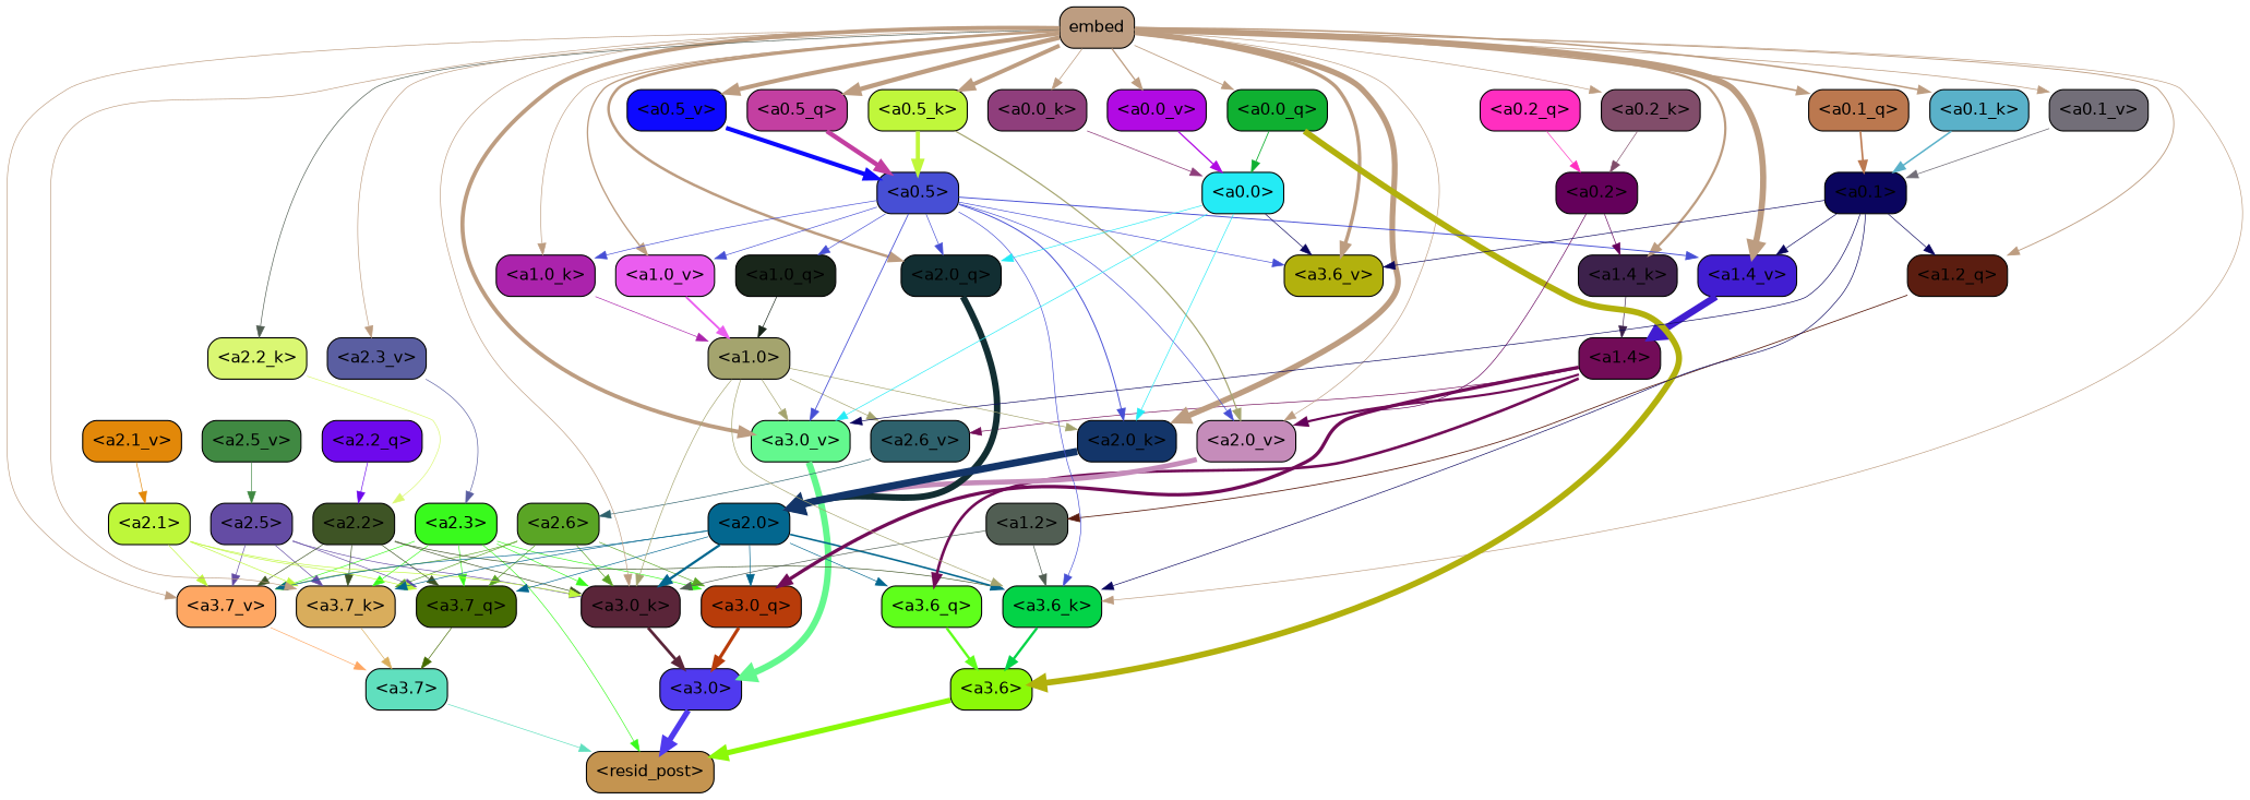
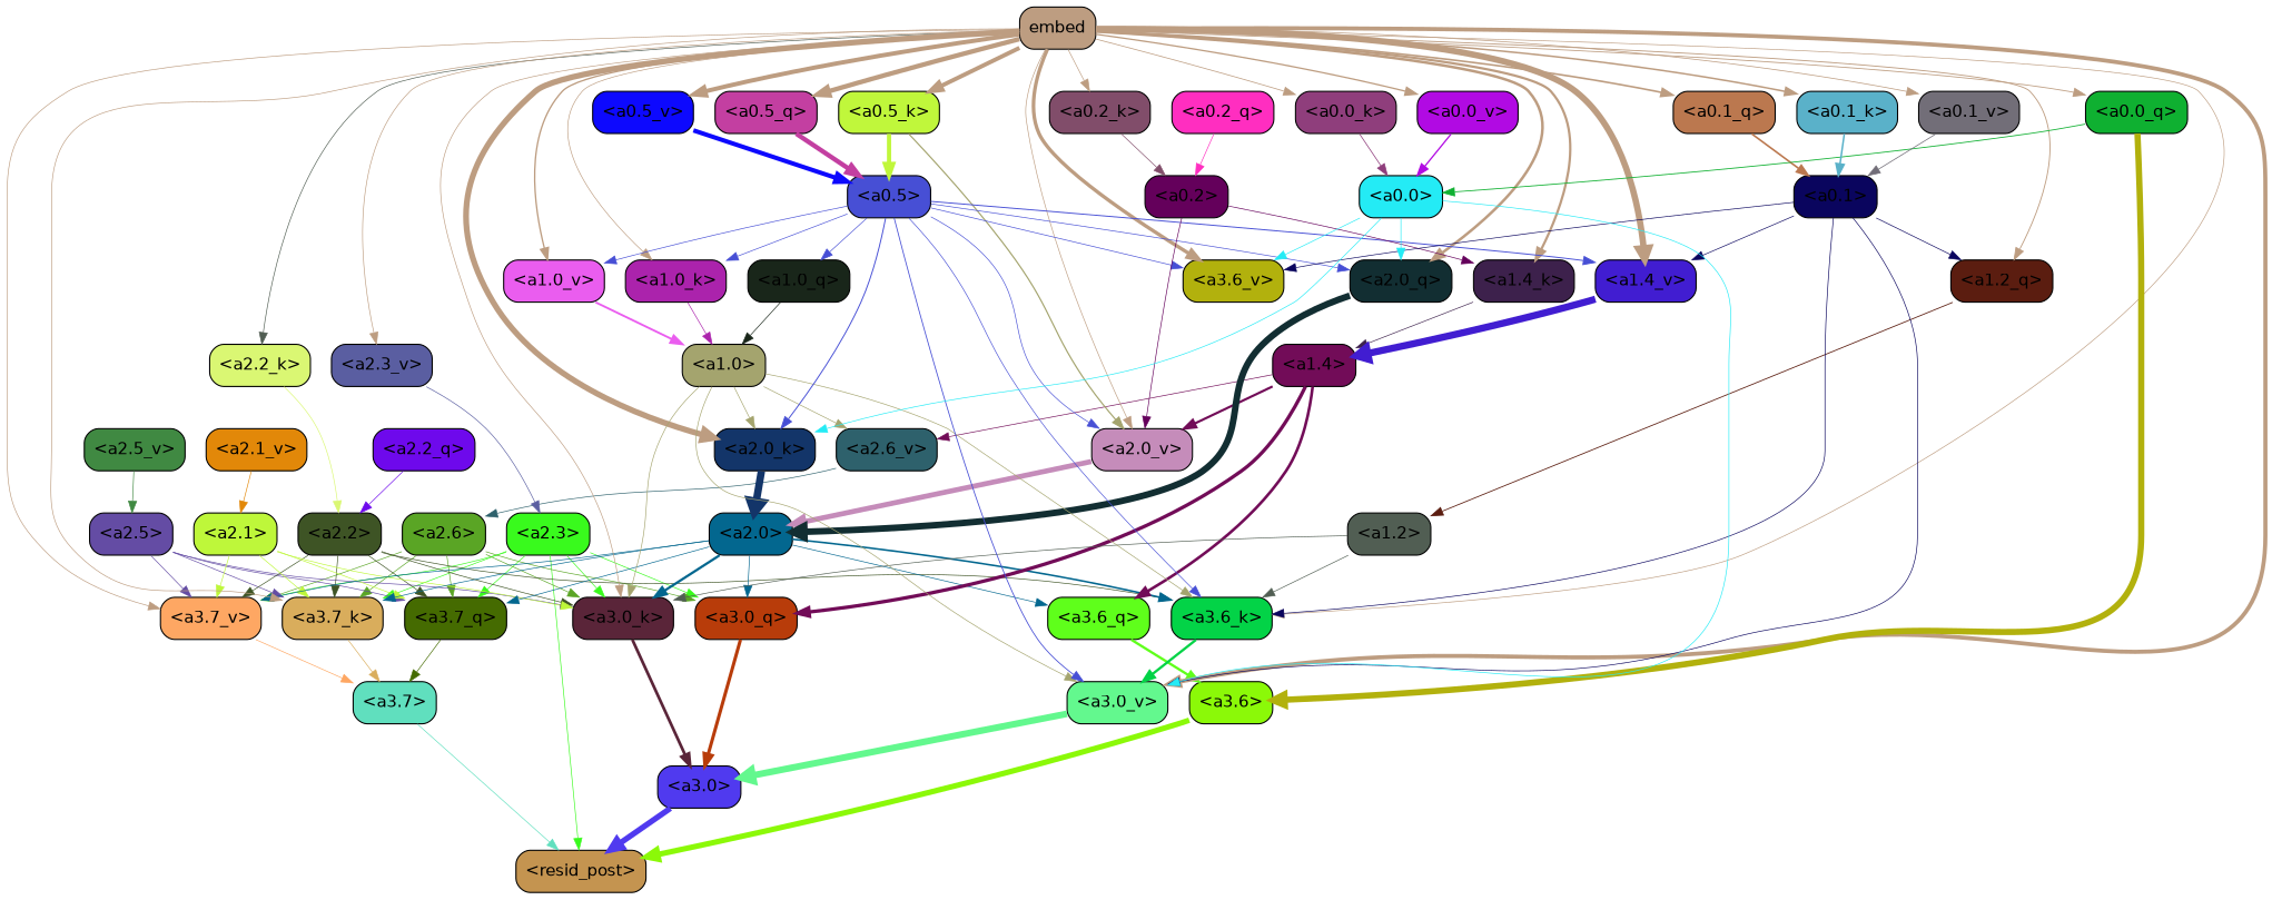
  strict digraph {
    splines=true
    node [color=black fontname=Helvetica shape=box style="filled, rounded"]
    edge [color="#bd9d81" penwidth=0.6]
    "<a3.7>" [fillcolor="#60dfbe"]
    "<resid_post>" [fillcolor="#c49450"]
    "<a3.6>" [fillcolor="#8bf908"]
    "<a3.0>" [fillcolor="#503aef"]
    "<a2.3>" [fillcolor="#39fa1d"]
    "<a3.7_q>" [fillcolor="#456b01"]
    "<a3.0_q>" [fillcolor="#b83c0a"]
    "<a3.7_k>" [fillcolor="#d9ad5c"]
    "<a3.0_k>" [fillcolor="#5a2539"]
    "<a3.7_v>" [fillcolor="#fea763"]
    "<a3.6_q>" [fillcolor="#5fff1b"]
    "<a3.6_k>" [fillcolor="#03d347"]
    "<a3.6_v>" [fillcolor="#b2b10d"]
    "<a3.0_v>" [fillcolor="#63f88e"]
    "<a2.6>" [fillcolor="#5aa525"]
    "<a2.5>" [fillcolor="#644ca4"]
    "<a2.2>" [fillcolor="#3e5425"]
    "<a2.1>" [fillcolor="#bef73a"]
    "<a2.0>" [fillcolor="#03678f"]
    "<a1.4>" [fillcolor="#720c58"]
    "<a2.6_v>" [fillcolor="#2e616c"]
    "<a2.0_v>" [fillcolor="#c58cba"]
    embed [fillcolor="#bd9d81"]
    "<a2.0_q>" [fillcolor="#122e32"]
    "<a2.2_k>" [fillcolor="#daf773"]
    "<a2.0_k>" [fillcolor="#133569"]
    "<a2.3_v>" [fillcolor="#5a5ea1"]
    "<a1.2_q>" [fillcolor="#5b1d10"]
    "<a1.4_k>" [fillcolor="#3d214c"]
    "<a1.0_k>" [fillcolor="#ab23ac"]
    "<a1.4_v>" [fillcolor="#411dd1"]
    "<a1.0_v>" [fillcolor="#ea5def"]
    "<a0.5_q>" [fillcolor="#c33fa1"]
    "<a0.1_q>" [fillcolor="#bb784f"]
    "<a0.0_q>" [fillcolor="#0fb031"]
    "<a0.5_k>" [fillcolor="#c0f73b"]
    "<a0.2_k>" [fillcolor="#814d6a"]
    "<a0.1_k>" [fillcolor="#5ab1c9"]
    "<a0.0_k>" [fillcolor="#8f3e7c"]
    "<a0.5_v>" [fillcolor="#0d09fe"]
    "<a0.1_v>" [fillcolor="#726e78"]
    "<a0.0_v>" [fillcolor="#b10ae3"]
    "<a1.2>" [fillcolor="#515e53"]
    "<a1.0>" [fillcolor="#a4a46e"]
    "<a0.5>" [fillcolor="#474fd5"]
    "<a0.2_q>" [fillcolor="#ff2ec0"]
    "<a0.2>" [fillcolor="#64005b"]
    "<a0.1>" [fillcolor="#0a055e"]
    "<a0.0>" [fillcolor="#24ebf5"]
    "<a1.0_q>" [fillcolor="#19261a"]
    "<a2.2_q>" [fillcolor="#6e09ec"]
    "<a2.5_v>" [fillcolor="#408942"]
    "<a2.1_v>" [fillcolor="#e28809"]
    "<a3.7>" -> "<resid_post>" [color="#60dfbe"]
    "<a3.6>" -> "<resid_post>" [color="#8bf908" penwidth=4.7534414529800415]
    "<a3.0>" -> "<resid_post>" [color="#503aef" penwidth=4.898576855659485]
    "<a2.3>" -> "<resid_post>" [color="#39fa1d"]
    "<a2.3>" -> "<a3.7_q>" [color="#39fa1d"]
    "<a2.3>" -> "<a3.0_q>" [color="#39fa1d"]
    "<a2.3>" -> "<a3.7_k>" [color="#39fa1d"]
    "<a2.3>" -> "<a3.0_k>" [color="#39fa1d"]
    "<a2.3>" -> "<a3.7_v>" [color="#39fa1d"]
    "<a3.7_q>" -> "<a3.7>" [color="#456b01"]
    "<a3.0_q>" -> "<a3.0>" [color="#b83c0a" penwidth=2.870753765106201]
    "<a3.7_k>" -> "<a3.7>" [color="#d9ad5c"]
    "<a3.0_k>" -> "<a3.0>" [color="#5a2539" penwidth=2.520303964614868]
    "<a3.7_v>" -> "<a3.7>" [color="#fea763"]
    "<a3.6_q>" -> "<a3.6>" [color="#5fff1b" penwidth=2.160832464694977]
-   "<a3.6_k>" -> "<a3.6>" [color="#03d347" penwidth=2.13908451795578]
+   "<a3.6_k>" -> "<a3.0_v>" [color="#03d347" penwidth=2.13908451795578]
    "<a3.0_v>" -> "<a3.0>" [color="#63f88e" penwidth=5.680712580680847]
    "<a2.6>" -> "<a3.7_q>" [color="#5aa525"]
    "<a2.6>" -> "<a3.0_q>" [color="#5aa525"]
    "<a2.6>" -> "<a3.7_k>" [color="#5aa525"]
    "<a2.6>" -> "<a3.0_k>" [color="#5aa525"]
    "<a2.6>" -> "<a3.7_v>" [color="#5aa525"]
    "<a2.5>" -> "<a3.7_q>" [color="#644ca4"]
    "<a2.5>" -> "<a3.7_k>" [color="#644ca4"]
    "<a2.5>" -> "<a3.0_k>" [color="#644ca4"]
    "<a2.5>" -> "<a3.7_v>" [color="#644ca4"]
    "<a2.2>" -> "<a3.7_q>" [color="#3e5425"]
    "<a2.2>" -> "<a3.7_k>" [color="#3e5425"]
    "<a2.2>" -> "<a3.0_k>" [color="#3e5425"]
    "<a2.2>" -> "<a3.7_v>" [color="#3e5425"]
    "<a2.2>" -> "<a3.6_k>" [color="#3e5425"]
    "<a2.1>" -> "<a3.7_q>" [color="#bef73a"]
    "<a2.1>" -> "<a3.7_k>" [color="#bef73a"]
    "<a2.1>" -> "<a3.0_k>" [color="#bef73a"]
    "<a2.1>" -> "<a3.7_v>" [color="#bef73a"]
    "<a2.0>" -> "<a3.7_q>" [color="#03678f"]
    "<a2.0>" -> "<a3.0_q>" [color="#03678f"]
    "<a2.0>" -> "<a3.7_k>" [color="#03678f"]
    "<a2.0>" -> "<a3.0_k>" [color="#03678f" penwidth=2.095262974500656]
    "<a2.0>" -> "<a3.7_v>" [color="#03678f"]
    "<a2.0>" -> "<a3.6_q>" [color="#03678f"]
    "<a2.0>" -> "<a3.6_k>" [color="#03678f" penwidth=1.4807794839143753]
    "<a1.4>" -> "<a3.0_q>" [color="#720c58" penwidth=3.0341034531593323]
    "<a1.4>" -> "<a3.6_q>" [color="#720c58" penwidth=2.425799250602722]
    "<a1.4>" -> "<a2.6_v>" [color="#720c58"]
    "<a1.4>" -> "<a2.0_v>" [color="#720c58" penwidth=2.007302835583687]
    "<a2.6_v>" -> "<a2.6>" [color="#2e616c"]
    "<a2.0_v>" -> "<a2.0>" [color="#c58cba" penwidth=4.422677040100098]
    embed -> "<a3.7_k>"
    embed -> "<a3.0_k>"
    embed -> "<a3.7_v>"
    embed -> "<a3.6_k>"
    embed -> "<a3.6_v>" [penwidth=3.067279100418091]
    embed -> "<a3.0_v>" [penwidth=3.5202720761299133]
    embed -> "<a2.0_v>"
    embed -> "<a2.0_q>" [penwidth=2.339468687772751]
    embed -> "<a2.2_k>" [color="#515e53"]
    embed -> "<a2.0_k>" [penwidth=4.9759310483932495]
    embed -> "<a2.3_v>"
    embed -> "<a1.2_q>" [penwidth=0.8262195587158203]
    embed -> "<a1.4_k>" [penwidth=2.0715588331222534]
    embed -> "<a1.0_k>"
    embed -> "<a1.4_v>" [penwidth=5.3763720989227295]
    embed -> "<a1.0_v>" [penwidth=1.232791244983673]
    embed -> "<a0.5_q>" [penwidth=4.023846864700317]
    embed -> "<a0.1_q>" [penwidth=1.5174524784088135]
    embed -> "<a0.0_q>" [penwidth=0.7661721706390381]
    embed -> "<a0.5_k>" [penwidth=3.6077781692147255]
    embed -> "<a0.2_k>"
    embed -> "<a0.1_k>" [penwidth=1.4202172756195068]
    embed -> "<a0.0_k>" [penwidth=0.6857509613037109]
    embed -> "<a0.5_v>" [penwidth=3.744613029062748]
    embed -> "<a0.1_v>" [penwidth=0.6802842617034912]
    embed -> "<a0.0_v>" [penwidth=1.1918210983276367]
    "<a2.0_q>" -> "<a2.0>" [color="#122e32" penwidth=5.606565475463867]
    "<a2.2_k>" -> "<a2.2>" [color="#daf773"]
    "<a2.0_k>" -> "<a2.0>" [color="#133569" penwidth=6.344284534454346]
    "<a2.3_v>" -> "<a2.3>" [color="#5a5ea1"]
    "<a1.2_q>" -> "<a1.2>" [color="#5b1d10" penwidth=0.7570515871047974]
    "<a1.4_k>" -> "<a1.4>" [color="#3d214c"]
    "<a1.0_k>" -> "<a1.0>" [color="#ab23ac"]
    "<a1.4_v>" -> "<a1.4>" [color="#411dd1" penwidth=6.0194467306137085]
    "<a1.0_v>" -> "<a1.0>" [color="#ea5def" penwidth=1.738280937075615]
    "<a0.5_q>" -> "<a0.5>" [color="#c33fa1" penwidth=4.023846536874771]
    "<a0.1_q>" -> "<a0.1>" [color="#bb784f" penwidth=1.5174570083618164]
    "<a0.0_q>" -> "<a3.6>" [color="#b2b10d" penwidth=5.297133803367615]
    "<a0.0_q>" -> "<a0.0>" [color="#0fb031" penwidth=0.766176700592041]
    "<a0.5_k>" -> "<a2.0_v>" [color="#a4a46e" penwidth=1.0943371653556824]
    "<a0.5_k>" -> "<a0.5>" [color="#c0f73b" penwidth=3.607769437134266]
    "<a0.2_k>" -> "<a0.2>" [color="#814d6a"]
    "<a0.1_k>" -> "<a0.1>" [color="#5ab1c9" penwidth=1.4202113151550293]
    "<a0.0_k>" -> "<a0.0>" [color="#8f3e7c" penwidth=0.6857404708862305]
    "<a0.5_v>" -> "<a0.5>" [color="#0d09fe" penwidth=3.7962711341679096]
    "<a0.1_v>" -> "<a0.1>" [color="#726e78" penwidth=0.6802752017974854]
    "<a0.0_v>" -> "<a0.0>" [color="#b10ae3" penwidth=1.1918113231658936]
    "<a1.2>" -> "<a3.0_k>" [color="#515e53"]
    "<a1.2>" -> "<a3.6_k>" [color="#515e53"]
    "<a1.0>" -> "<a3.0_k>" [color="#a4a46e"]
    "<a1.0>" -> "<a3.6_k>" [color="#a4a46e"]
    "<a1.0>" -> "<a3.0_v>" [color="#a4a46e"]
    "<a1.0>" -> "<a2.6_v>" [color="#a4a46e"]
    "<a1.0>" -> "<a2.0_k>" [color="#a4a46e"]
    "<a0.5>" -> "<a3.6_k>" [color="#474fd5"]
    "<a0.5>" -> "<a3.6_v>" [color="#474fd5"]
    "<a0.5>" -> "<a3.0_v>" [color="#474fd5" penwidth=0.764040544629097]
    "<a0.5>" -> "<a2.0_v>" [color="#474fd5"]
    "<a0.5>" -> "<a2.0_q>" [color="#474fd5"]
    "<a0.5>" -> "<a2.0_k>" [color="#474fd5" penwidth=0.8956001400947571]
    "<a0.5>" -> "<a1.0_k>" [color="#474fd5"]
    "<a0.5>" -> "<a1.4_v>" [color="#474fd5" penwidth=0.8774083852767944]
    "<a0.5>" -> "<a1.0_v>" [color="#474fd5"]
    "<a0.5>" -> "<a1.0_q>" [color="#474fd5"]
    "<a0.2_q>" -> "<a0.2>" [color="#ff2ec0"]
    "<a0.2>" -> "<a2.0_v>" [color="#64005b"]
    "<a0.2>" -> "<a1.4_k>" [color="#64005b"]
    "<a0.1>" -> "<a3.6_k>" [color="#0a055e"]
    "<a0.1>" -> "<a3.6_v>" [color="#0a055e"]
    "<a0.1>" -> "<a3.0_v>" [color="#0a055e"]
    "<a0.1>" -> "<a1.2_q>" [color="#0a055e"]
    "<a0.1>" -> "<a1.4_v>" [color="#0a055e"]
-   "<a0.0>" -> "<a3.6_v>" [color="#0a055e"]
+   "<a0.0>" -> "<a3.6_v>" [color="#24ebf5"]
    "<a0.0>" -> "<a3.0_v>" [color="#24ebf5"]
    "<a0.0>" -> "<a2.0_q>" [color="#24ebf5"]
    "<a0.0>" -> "<a2.0_k>" [color="#24ebf5"]
    "<a1.0_q>" -> "<a1.0>" [color="#19261a"]
    "<a2.2_q>" -> "<a2.2>" [color="#6e09ec"]
    "<a2.5_v>" -> "<a2.5>" [color="#408942"]
    "<a2.1_v>" -> "<a2.1>" [color="#e28809"]
  }
